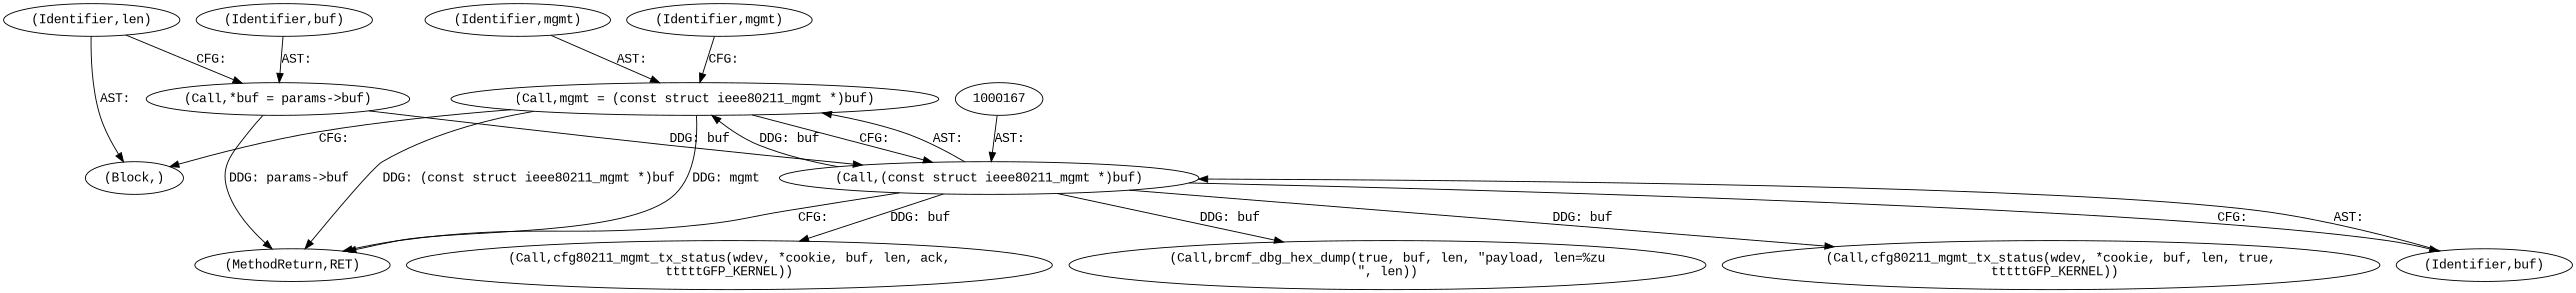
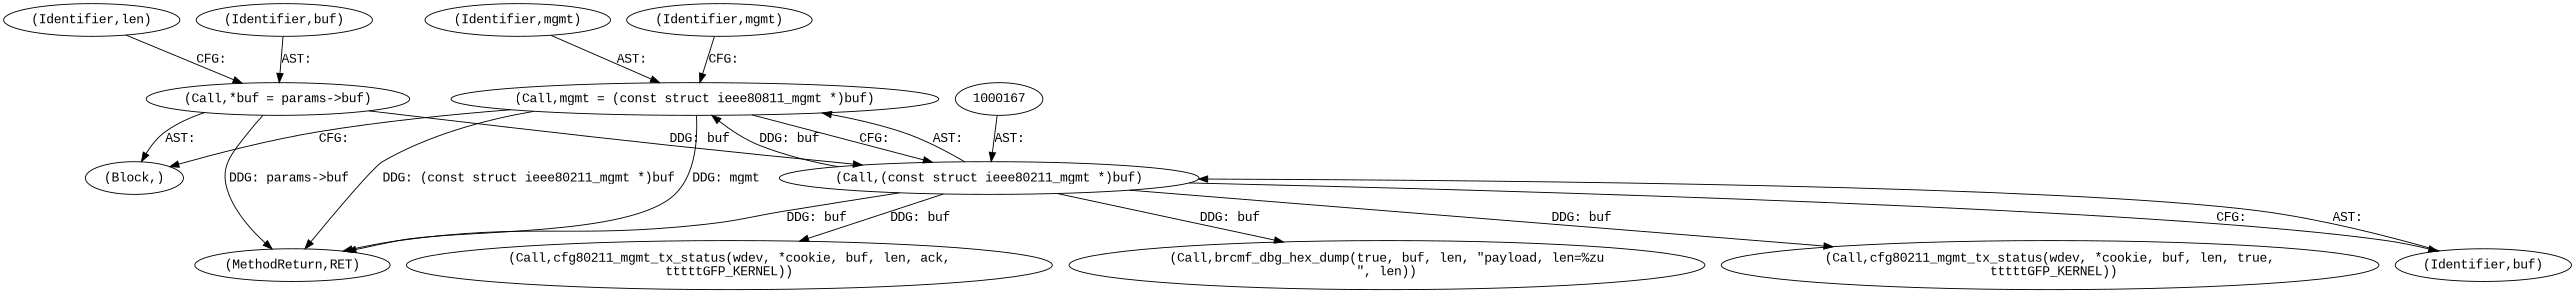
  digraph {
    fontname="Liberation Mono"
    node [fontname="Liberation Mono"]
    edge [fontname="Liberation Mono"]
-   n1 [label="(Call,mgmt = (const struct ieee80211_mgmt *)buf)"]
+   n1 [label="(Call,mgmt = (const struct ieee80811_mgmt *)buf)"]
    n2 [label="(Call,(const struct ieee80211_mgmt *)buf)"]
    n3 [label="(MethodReturn,RET)"]
    n4 [label="(Block,)"]
    n5 [label="(Identifier,buf)"]
    n6 [label="(Call,brcmf_dbg_hex_dump(true, buf, len, \"payload, len=%zu\n\", len))"]
    n7 [label="(Call,cfg80211_mgmt_tx_status(wdev, *cookie, buf, len, true,\n \t\t\t\t\tGFP_KERNEL))"]
    n8 [label="(Call,cfg80211_mgmt_tx_status(wdev, *cookie, buf, len, ack,\n\t\t\t\t\tGFP_KERNEL))"]
    n9 [label="(Call,*buf = params->buf)"]
    n10 [label="(Identifier,len)"]
    n11 [label="(Identifier,mgmt)"]
    n12 [label="(Identifier,buf)"]
    n13 [label="(Identifier,mgmt)"]
    1000167
    n1 -> n2 [label="CFG: "]
    n1 -> n3 [label="DDG: (const struct ieee80211_mgmt *)buf"]
    n1 -> n3 [label="DDG: mgmt"]
    n1 -> n4 [label="CFG: "]
    n2 -> n1 [label="AST: "]
    n2 -> n1 [label="DDG: buf"]
-   n2 -> n3 [label="CFG: "]
+   n2 -> n3 [label="DDG: buf"]
    n2 -> n5 [label="CFG: "]
    n2 -> n6 [label="DDG: buf"]
    n2 -> n7 [label="DDG: buf"]
    n2 -> n8 [label="DDG: buf"]
    n5 -> n2 [label="AST: "]
    n9 -> n2 [label="DDG: buf"]
    n9 -> n3 [label="DDG: params->buf"]
-   n10 -> n4 [label="AST: "]
+   n9 -> n4 [label="AST: "]
    n10 -> n9 [label="CFG: "]
    n11 -> n1 [label="CFG: "]
    n12 -> n9 [label="AST: "]
    n13 -> n1 [label="AST: "]
    1000167 -> n2 [label="AST: "]
  }
